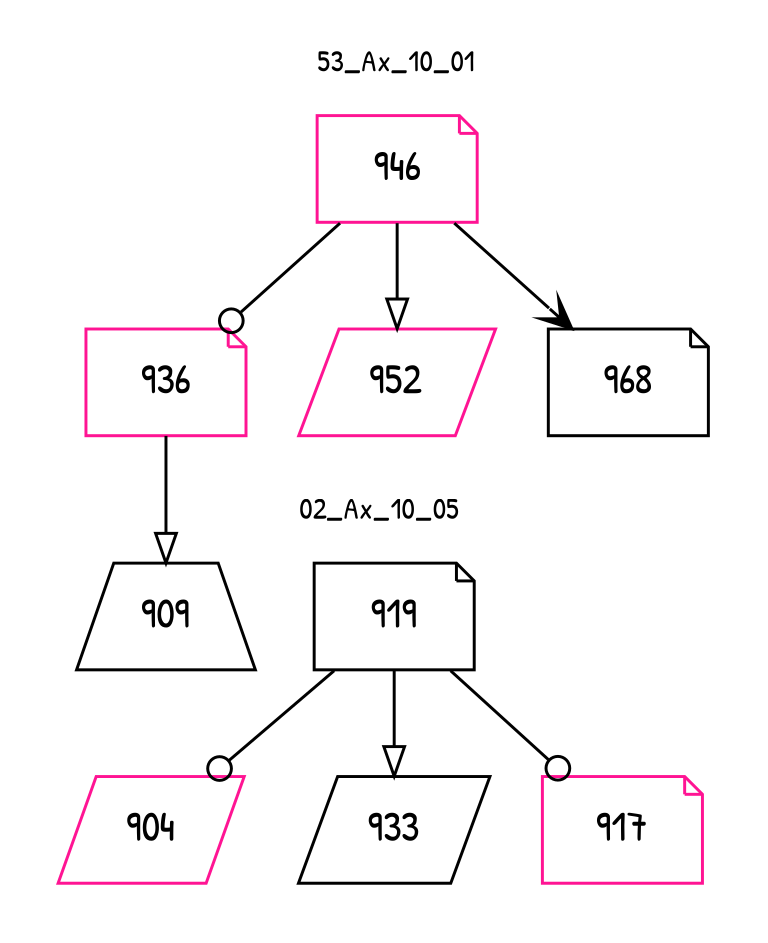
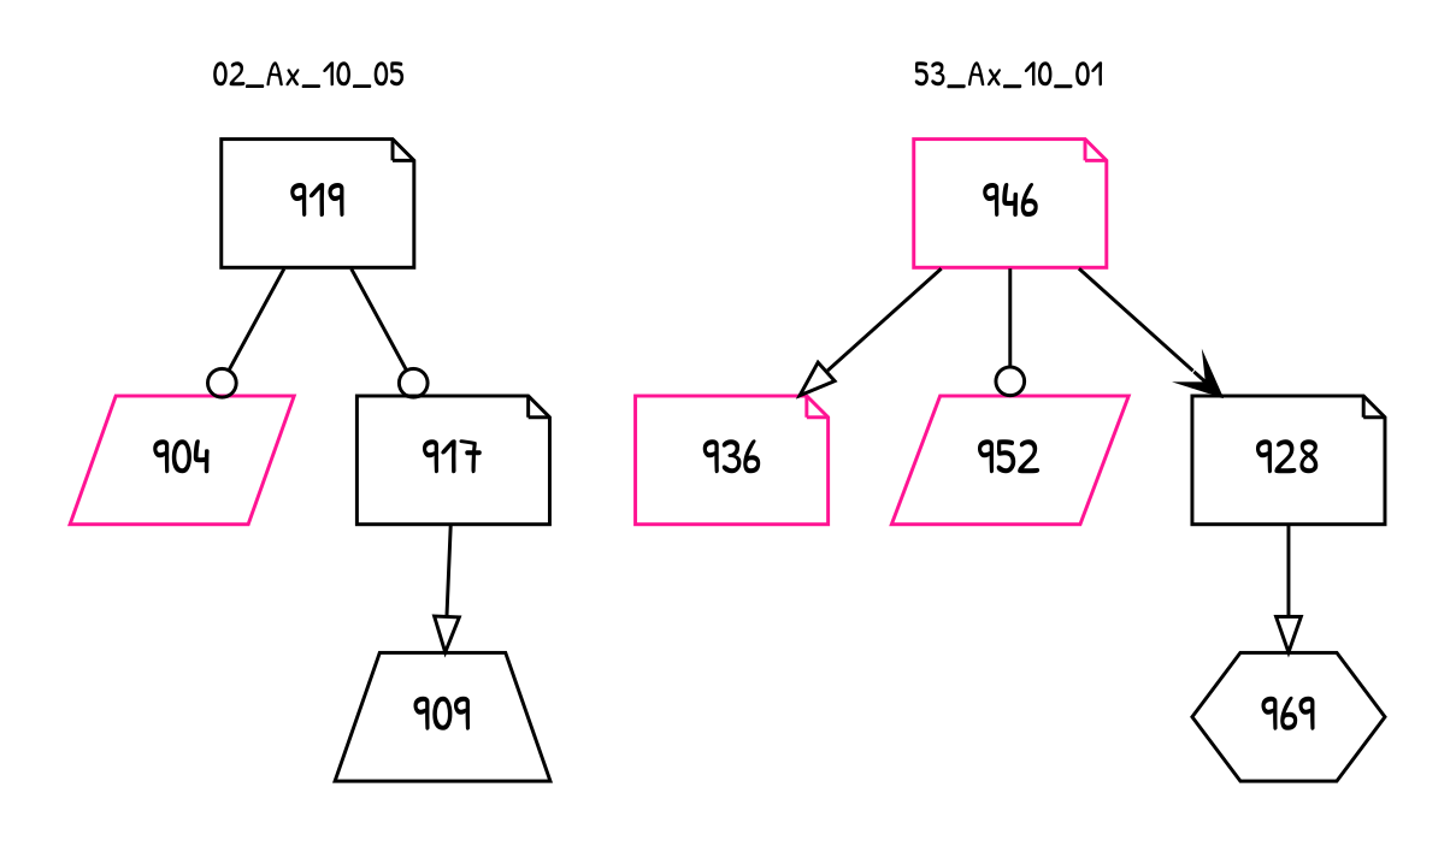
  digraph {
    fontname="Patrick Hand"
    node [color=black fontname="Patrick Hand" shape=note]
    edge [arrowhead=onormal color=black fontname="Patrick Hand"]
    n1 [label=919]
    n2 [color=deeppink label=904 shape=parallelogram]
-   n3 [label=933 shape=parallelogram]
-   n4 [color=deeppink label=917]
+   n4 [label=917]
    n5 [label=909 shape=trapezium]
    n6 [color=deeppink label=946]
    n7 [color=deeppink label=936]
    n8 [color=deeppink label=952 shape=parallelogram]
-   n9 [label=968]
+   n9 [label=928]
+   n10 [label=969 shape=hexagon]
    subgraph cluster_1 {
      color=white
      fontsize=10
      label="02_Ax_10_05"
      n1
      n2
-     n3
      n4
      n5
    }
    subgraph cluster_2 {
      color=white
      fontsize=10
      label="53_Ax_10_01"
      n6
      n7
      n8
      n9
+     n10
    }
    n1 -> n2 [arrowhead=odot]
-   n1 -> n3
    n1 -> n4 [arrowhead=odot]
-   n7 -> n5
-   n6 -> n7 [arrowhead=odot]
-   n6 -> n8
+   n4 -> n5
+   n6 -> n7
+   n6 -> n8 [arrowhead=odot]
    n6 -> n9 [arrowhead=vee]
+   n9 -> n10
  }
